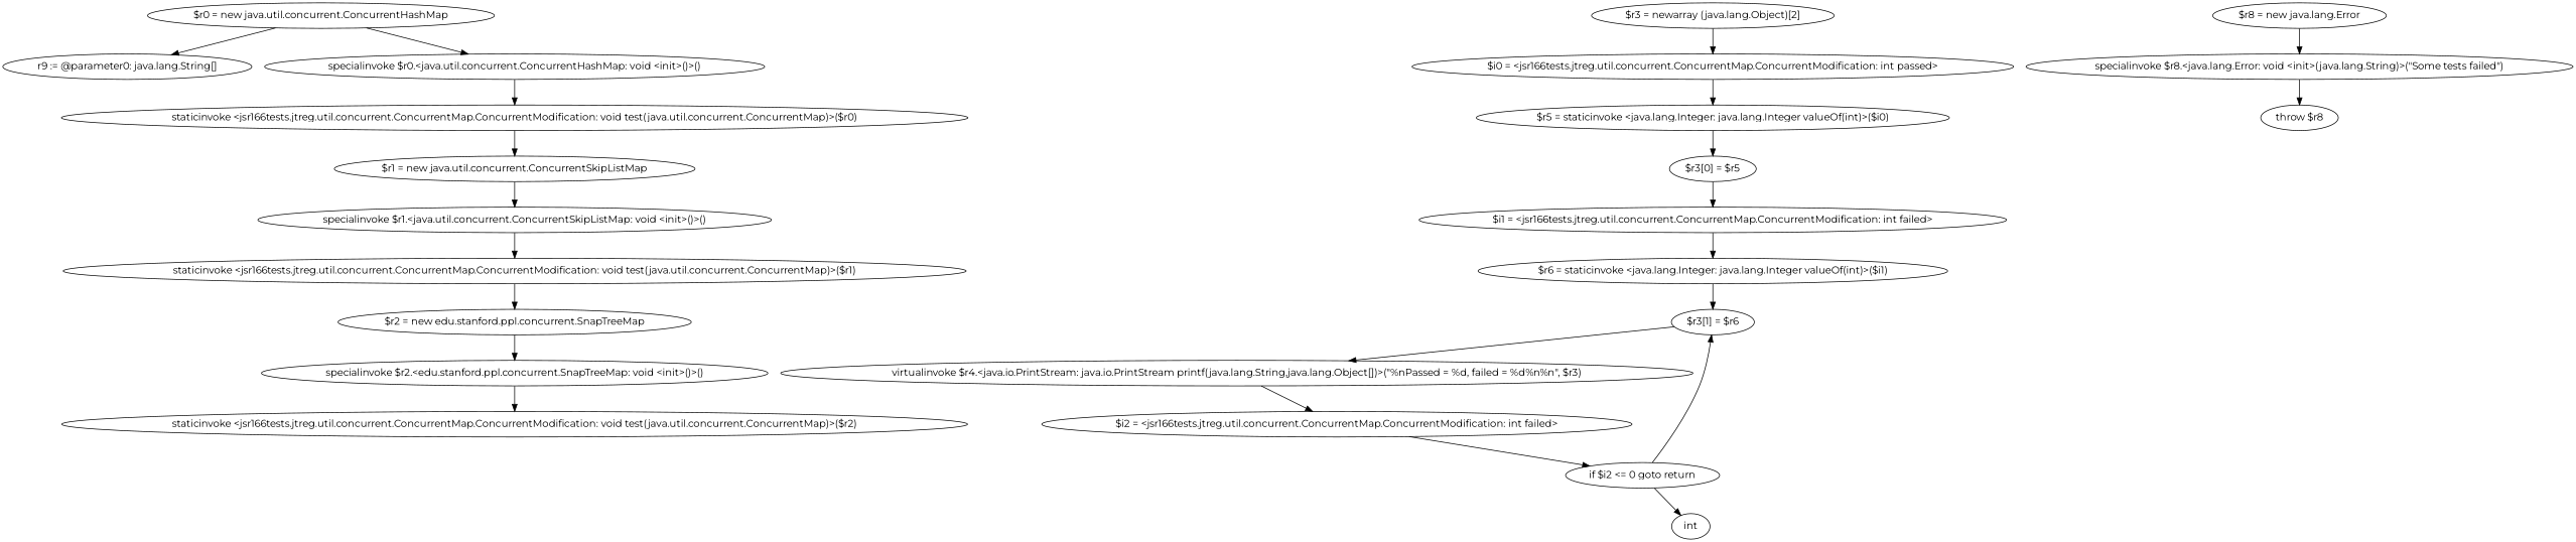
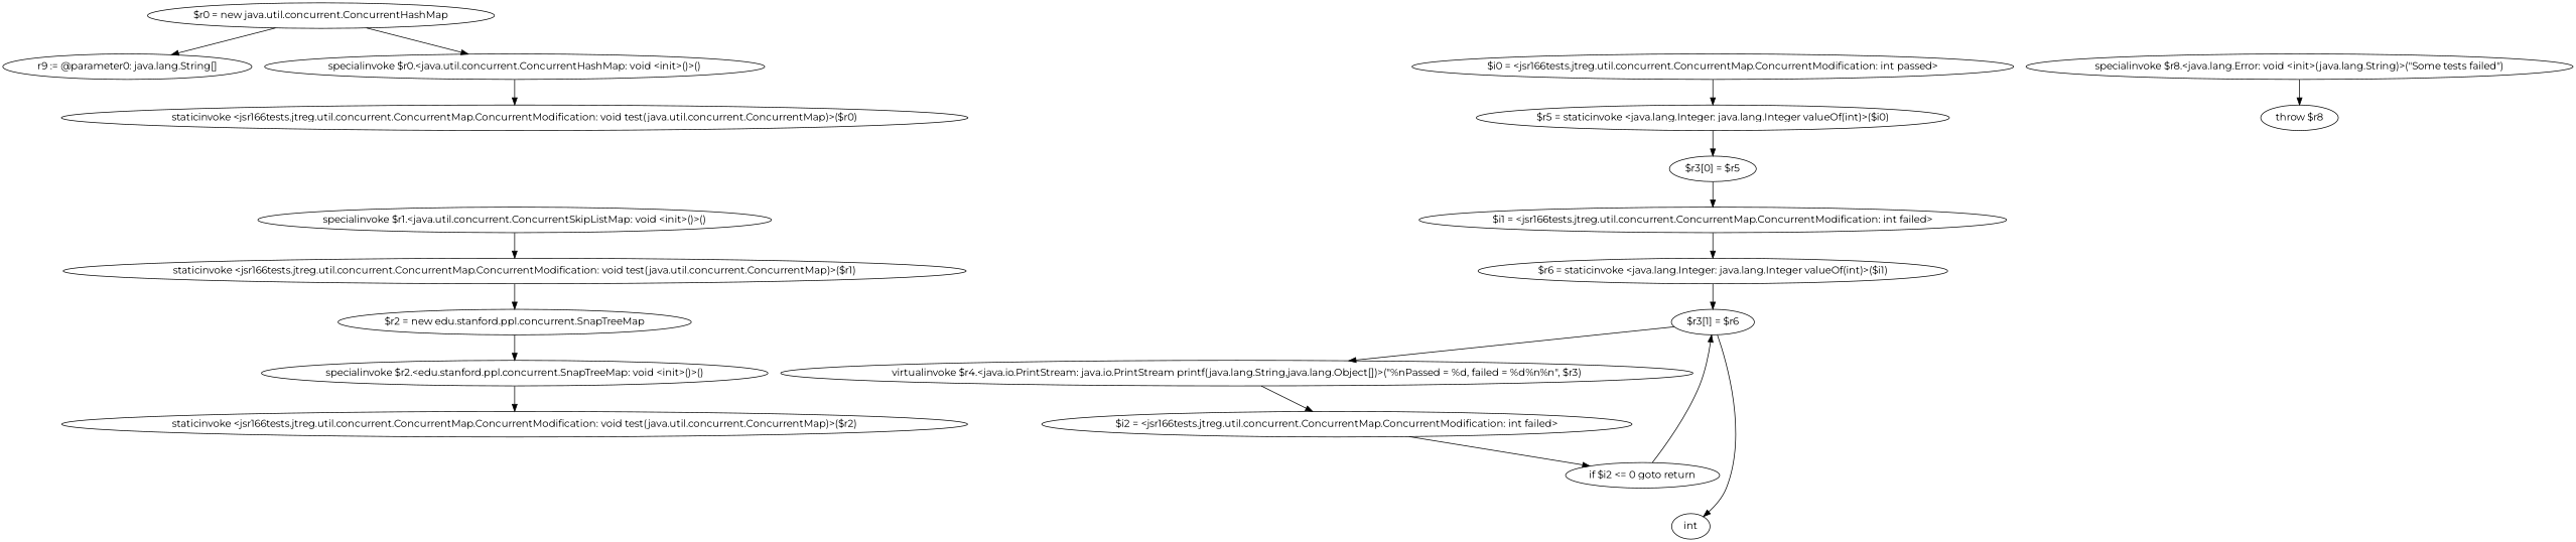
  digraph {
    fontname=Montserrat
    node [fontname=Montserrat]
    edge [fontname=Montserrat]
    "$r0 = new java.util.concurrent.ConcurrentHashMap"
    "r9 := @parameter0: java.lang.String[]"
    "specialinvoke $r0.<java.util.concurrent.ConcurrentHashMap: void <init>()>()"
    "staticinvoke <jsr166tests.jtreg.util.concurrent.ConcurrentMap.ConcurrentModification: void test(java.util.concurrent.ConcurrentMap)>($r0)"
-   "$r1 = new java.util.concurrent.ConcurrentSkipListMap"
    "specialinvoke $r1.<java.util.concurrent.ConcurrentSkipListMap: void <init>()>()"
    "staticinvoke <jsr166tests.jtreg.util.concurrent.ConcurrentMap.ConcurrentModification: void test(java.util.concurrent.ConcurrentMap)>($r1)"
    "$r2 = new edu.stanford.ppl.concurrent.SnapTreeMap"
    "specialinvoke $r2.<edu.stanford.ppl.concurrent.SnapTreeMap: void <init>()>()"
    "staticinvoke <jsr166tests.jtreg.util.concurrent.ConcurrentMap.ConcurrentModification: void test(java.util.concurrent.ConcurrentMap)>($r2)"
-   "$r3 = newarray (java.lang.Object)[2]"
    "$i0 = <jsr166tests.jtreg.util.concurrent.ConcurrentMap.ConcurrentModification: int passed>"
    "$r5 = staticinvoke <java.lang.Integer: java.lang.Integer valueOf(int)>($i0)"
    "$r3[0] = $r5"
    "$i1 = <jsr166tests.jtreg.util.concurrent.ConcurrentMap.ConcurrentModification: int failed>"
    "$r6 = staticinvoke <java.lang.Integer: java.lang.Integer valueOf(int)>($i1)"
    "$r3[1] = $r6"
    "virtualinvoke $r4.<java.io.PrintStream: java.io.PrintStream printf(java.lang.String,java.lang.Object[])>(\"%nPassed = %d, failed = %d%n%n\", $r3)"
    "$i2 = <jsr166tests.jtreg.util.concurrent.ConcurrentMap.ConcurrentModification: int failed>"
    "if $i2 <= 0 goto return"
    n21 [label=int]
-   "$r8 = new java.lang.Error"
    "specialinvoke $r8.<java.lang.Error: void <init>(java.lang.String)>(\"Some tests failed\")"
    "throw $r8"
    "$r0 = new java.util.concurrent.ConcurrentHashMap" -> "r9 := @parameter0: java.lang.String[]"
    "$r0 = new java.util.concurrent.ConcurrentHashMap" -> "specialinvoke $r0.<java.util.concurrent.ConcurrentHashMap: void <init>()>()"
    "specialinvoke $r0.<java.util.concurrent.ConcurrentHashMap: void <init>()>()" -> "staticinvoke <jsr166tests.jtreg.util.concurrent.ConcurrentMap.ConcurrentModification: void test(java.util.concurrent.ConcurrentMap)>($r0)"
-   "staticinvoke <jsr166tests.jtreg.util.concurrent.ConcurrentMap.ConcurrentModification: void test(java.util.concurrent.ConcurrentMap)>($r0)" -> "$r1 = new java.util.concurrent.ConcurrentSkipListMap"
-   "$r1 = new java.util.concurrent.ConcurrentSkipListMap" -> "specialinvoke $r1.<java.util.concurrent.ConcurrentSkipListMap: void <init>()>()"
    "specialinvoke $r1.<java.util.concurrent.ConcurrentSkipListMap: void <init>()>()" -> "staticinvoke <jsr166tests.jtreg.util.concurrent.ConcurrentMap.ConcurrentModification: void test(java.util.concurrent.ConcurrentMap)>($r1)"
    "staticinvoke <jsr166tests.jtreg.util.concurrent.ConcurrentMap.ConcurrentModification: void test(java.util.concurrent.ConcurrentMap)>($r1)" -> "$r2 = new edu.stanford.ppl.concurrent.SnapTreeMap"
    "$r2 = new edu.stanford.ppl.concurrent.SnapTreeMap" -> "specialinvoke $r2.<edu.stanford.ppl.concurrent.SnapTreeMap: void <init>()>()"
    "specialinvoke $r2.<edu.stanford.ppl.concurrent.SnapTreeMap: void <init>()>()" -> "staticinvoke <jsr166tests.jtreg.util.concurrent.ConcurrentMap.ConcurrentModification: void test(java.util.concurrent.ConcurrentMap)>($r2)"
-   "$r3 = newarray (java.lang.Object)[2]" -> "$i0 = <jsr166tests.jtreg.util.concurrent.ConcurrentMap.ConcurrentModification: int passed>"
    "$i0 = <jsr166tests.jtreg.util.concurrent.ConcurrentMap.ConcurrentModification: int passed>" -> "$r5 = staticinvoke <java.lang.Integer: java.lang.Integer valueOf(int)>($i0)"
    "$r5 = staticinvoke <java.lang.Integer: java.lang.Integer valueOf(int)>($i0)" -> "$r3[0] = $r5"
    "$r3[0] = $r5" -> "$i1 = <jsr166tests.jtreg.util.concurrent.ConcurrentMap.ConcurrentModification: int failed>"
    "$i1 = <jsr166tests.jtreg.util.concurrent.ConcurrentMap.ConcurrentModification: int failed>" -> "$r6 = staticinvoke <java.lang.Integer: java.lang.Integer valueOf(int)>($i1)"
    "$r6 = staticinvoke <java.lang.Integer: java.lang.Integer valueOf(int)>($i1)" -> "$r3[1] = $r6"
    "$r3[1] = $r6" -> "virtualinvoke $r4.<java.io.PrintStream: java.io.PrintStream printf(java.lang.String,java.lang.Object[])>(\"%nPassed = %d, failed = %d%n%n\", $r3)"
    "virtualinvoke $r4.<java.io.PrintStream: java.io.PrintStream printf(java.lang.String,java.lang.Object[])>(\"%nPassed = %d, failed = %d%n%n\", $r3)" -> "$i2 = <jsr166tests.jtreg.util.concurrent.ConcurrentMap.ConcurrentModification: int failed>"
    "$i2 = <jsr166tests.jtreg.util.concurrent.ConcurrentMap.ConcurrentModification: int failed>" -> "if $i2 <= 0 goto return"
    "if $i2 <= 0 goto return" -> "$r3[1] = $r6"
-   "if $i2 <= 0 goto return" -> n21
-   "$r8 = new java.lang.Error" -> "specialinvoke $r8.<java.lang.Error: void <init>(java.lang.String)>(\"Some tests failed\")"
+   "$r3[1] = $r6" -> n21
    "specialinvoke $r8.<java.lang.Error: void <init>(java.lang.String)>(\"Some tests failed\")" -> "throw $r8"
  }
